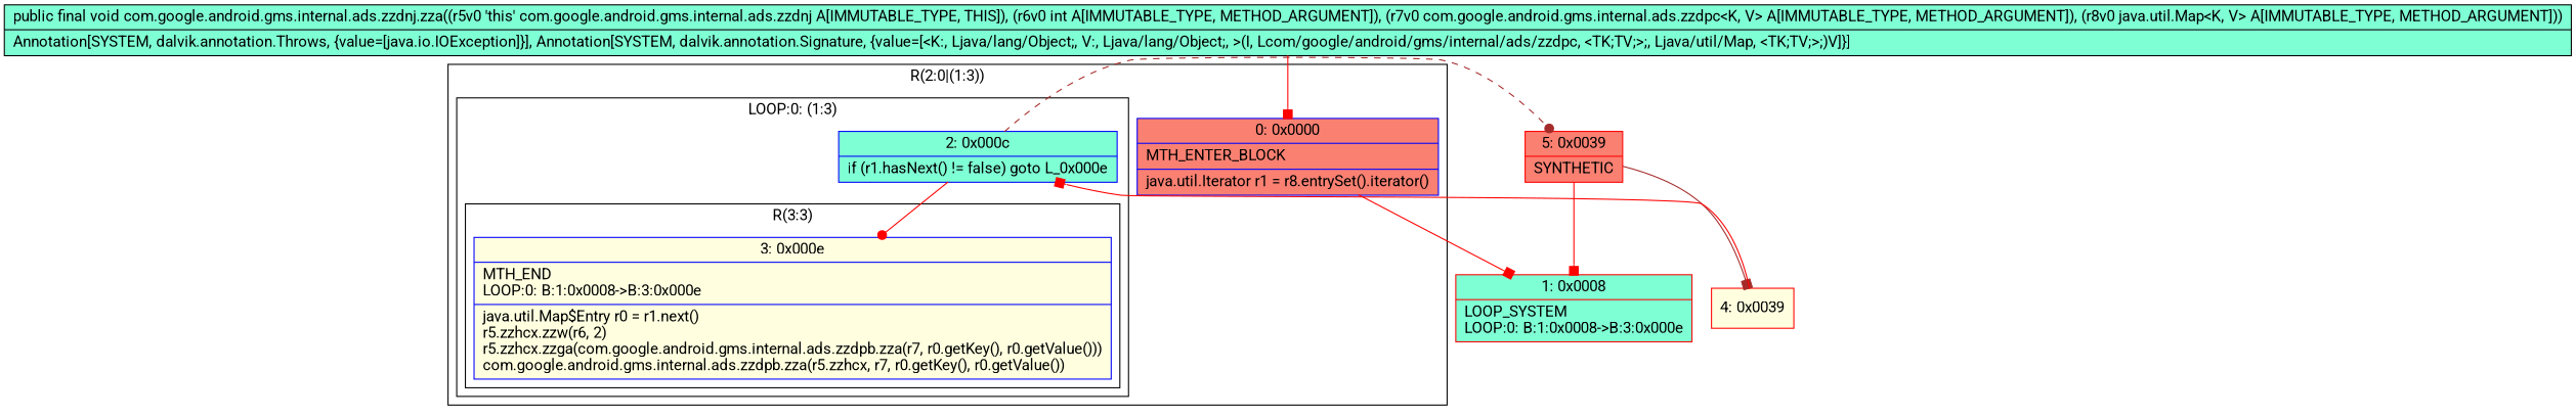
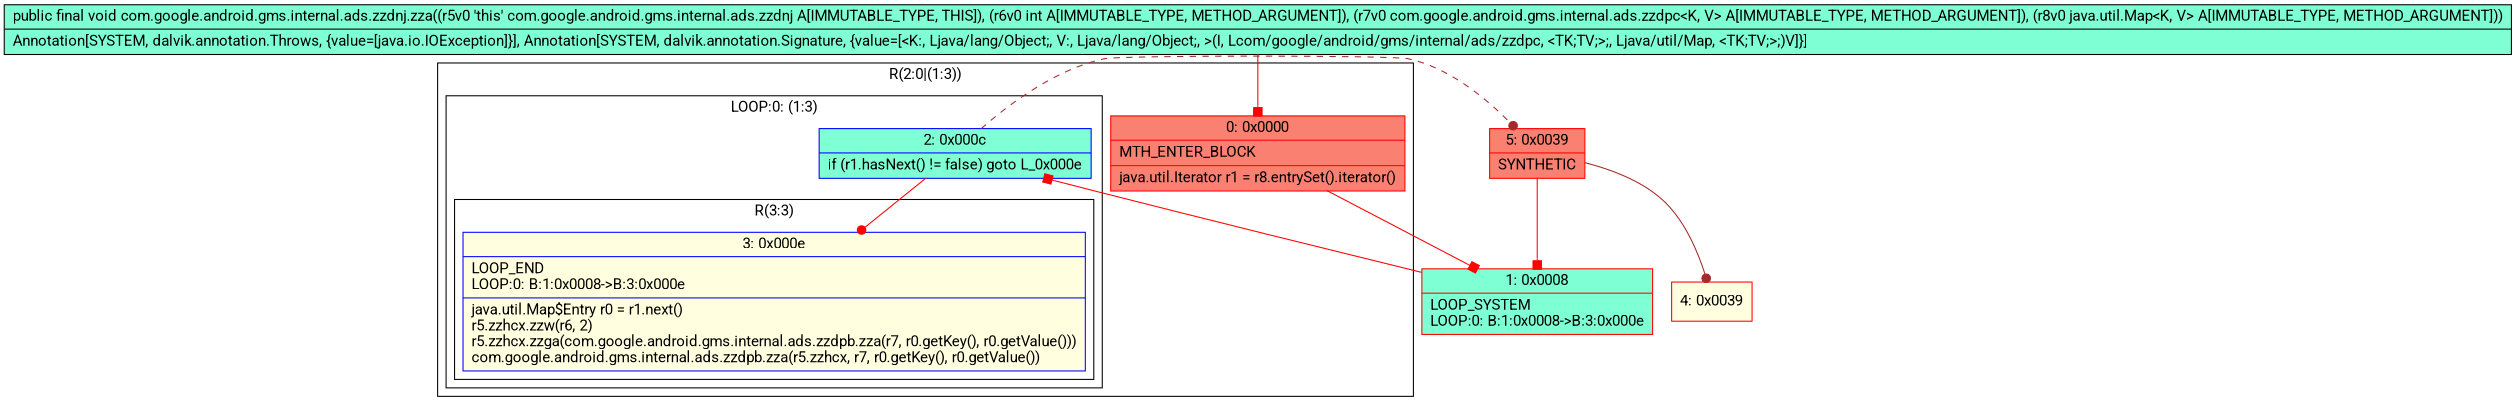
  digraph {
    fontname=Roboto
    node [color=blue fillcolor=aquamarine fontname=Roboto shape=record style=filled]
    edge [arrowhead=box color=red fontname=Roboto]
-   n1 [fillcolor=lightyellow label="{3\:\ 0x000e|MTH_END\lLOOP:0: B:1:0x0008\-\>B:3:0x000e\l|java.util.Map$Entry r0 = r1.next()\lr5.zzhcx.zzw(r6, 2)\lr5.zzhcx.zzga(com.google.android.gms.internal.ads.zzdpb.zza(r7, r0.getKey(), r0.getValue()))\lcom.google.android.gms.internal.ads.zzdpb.zza(r5.zzhcx, r7, r0.getKey(), r0.getValue())\l}"]
+   n1 [fillcolor=lightyellow label="{3\:\ 0x000e|LOOP_END\lLOOP:0: B:1:0x0008\-\>B:3:0x000e\l|java.util.Map$Entry r0 = r1.next()\lr5.zzhcx.zzw(r6, 2)\lr5.zzhcx.zzga(com.google.android.gms.internal.ads.zzdpb.zza(r7, r0.getKey(), r0.getValue()))\lcom.google.android.gms.internal.ads.zzdpb.zza(r5.zzhcx, r7, r0.getKey(), r0.getValue())\l}"]
    n2 [label="{2\:\ 0x000c|if (r1.hasNext() != false) goto L_0x000e\l}"]
-   n3 [fillcolor=salmon label="{0\:\ 0x0000|MTH_ENTER_BLOCK\l|java.util.Iterator r1 = r8.entrySet().iterator()\l}"]
+   n3 [color=red fillcolor=salmon label="{0\:\ 0x0000|MTH_ENTER_BLOCK\l|java.util.Iterator r1 = r8.entrySet().iterator()\l}"]
    n4 [color=red fillcolor=salmon label="{5\:\ 0x0039|SYNTHETIC\l}"]
    n5 [color=red label="{1\:\ 0x0008|LOOP_SYSTEM\lLOOP:0: B:1:0x0008\-\>B:3:0x000e\l}"]
    n6 [color=red fillcolor=lightyellow label="{4\:\ 0x0039}"]
    n7 [label="{public final void com.google.android.gms.internal.ads.zzdnj.zza((r5v0 'this' com.google.android.gms.internal.ads.zzdnj A[IMMUTABLE_TYPE, THIS]), (r6v0 int A[IMMUTABLE_TYPE, METHOD_ARGUMENT]), (r7v0 com.google.android.gms.internal.ads.zzdpc\<K, V\> A[IMMUTABLE_TYPE, METHOD_ARGUMENT]), (r8v0 java.util.Map\<K, V\> A[IMMUTABLE_TYPE, METHOD_ARGUMENT]))  | Annotation[SYSTEM, dalvik.annotation.Throws, \{value=[java.io.IOException]\}], Annotation[SYSTEM, dalvik.annotation.Signature, \{value=[\<K:, Ljava\/lang\/Object;, V:, Ljava\/lang\/Object;, \>(I, Lcom\/google\/android\/gms\/internal\/ads\/zzdpc, \<TK;TV;\>;, Ljava\/util\/Map, \<TK;TV;\>;)V]\}]\l}" color=""]
    subgraph cluster_1 {
      label="R(2:0|(1:3))"
      n3
      subgraph cluster_2 {
        label="LOOP:0: (1:3)"
        n2
        subgraph cluster_3 {
          label="R(3:3)"
          n1
        }
      }
    }
    n2 -> n1 [arrowhead=dot]
    n2 -> n4 [arrowhead=dot color=brown style=dashed]
    n3 -> n5
    n4 -> n5
-   n4 -> n6 [color=brown]
-   n6 -> n2
+   n4 -> n6 [arrowhead=dot color=brown]
+   n5 -> n2
    n7 -> n3
  }
